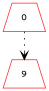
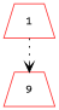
  digraph {
    fontname="Courier Prime"
    node [color=firebrick1 shape=trapezium fontname="Courier Prime"]
    9
-   1 [label=0]
+   1
    1 -> 9 [style=dotted arrowhead=vee fontname="Courier Prime"]
  }
